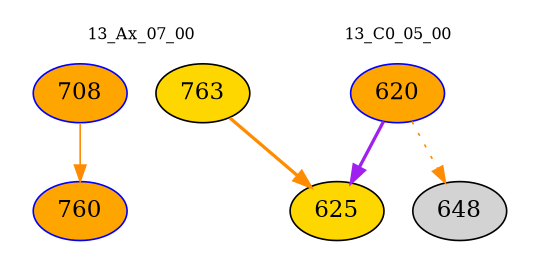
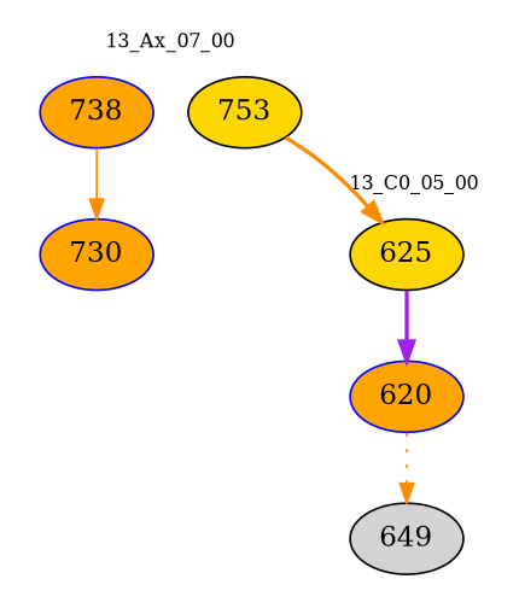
  digraph {
    node [color=black fillcolor=orange style=filled]
    edge [color=darkorange style=bold]
-   n1 [fillcolor=gold label=763]
-   n2 [color=blue label=708]
-   n3 [color=blue label=760]
+   n1 [fillcolor=gold label=753]
+   n2 [color=blue label=738]
+   n3 [color=blue label=730]
    n4 [fillcolor=gold label=625]
    n5 [color=blue label=620]
-   n6 [fillcolor=lightgrey label=648]
+   n6 [fillcolor=lightgrey label=649]
    subgraph cluster_1 {
      color=white
      fontsize=10
      label="13_Ax_07_00"
      n1
      n2
      n3
    }
    subgraph cluster_2 {
      color=white
      fontsize=10
      label="13_C0_05_00"
      n4
      n5
      n6
    }
    n1 -> n4
    n2 -> n3 [style=solid]
-   n5 -> n4 [color=purple]
+   n4 -> n5 [color=purple]
    n5 -> n6 [style=dotted]
  }
